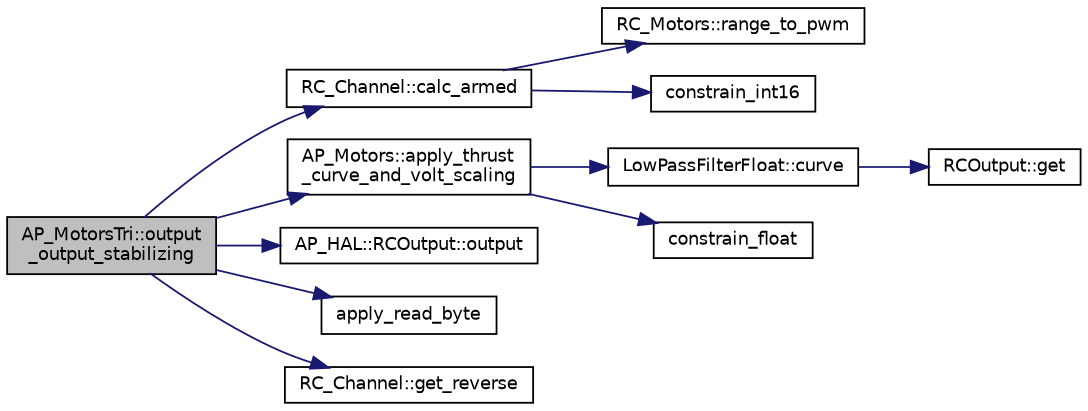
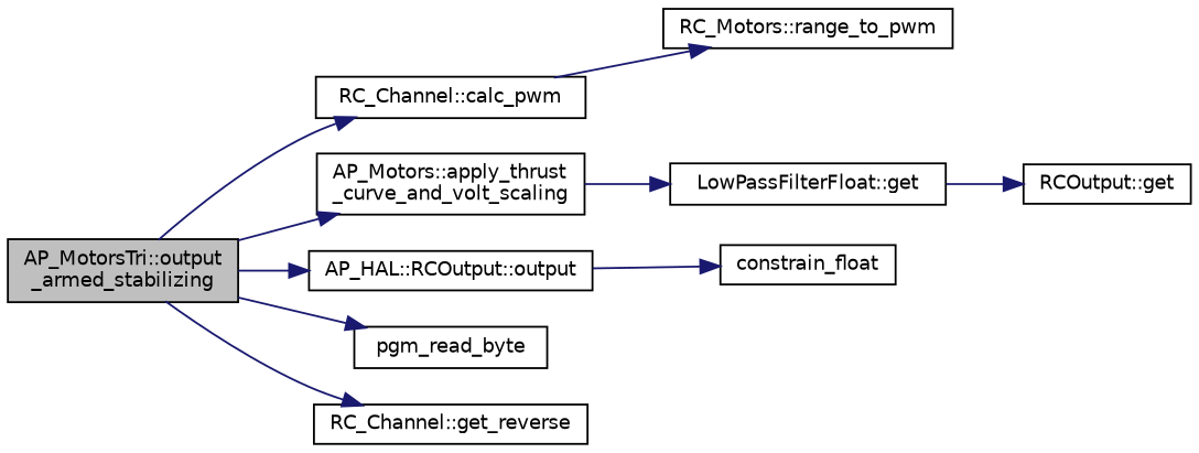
  digraph {
    rankdir=LR
    node [color=black fillcolor=white fontname=Helvetica fontsize=10 shape=record style=filled]
    edge [color=midnightblue fontname=Helvetica fontsize=10 labelfontname=Helvetica labelfontsize=10 style=solid]
-   n1 [fillcolor=grey75 fontcolor=black height=0.2 label="AP_MotorsTri::output\l_output_stabilizing" width=0.4]
-   n2 [height=0.2 label="RC_Channel::calc_armed" width=0.4]
+   n1 [fillcolor=grey75 fontcolor=black height=0.2 label="AP_MotorsTri::output\l_armed_stabilizing" width=0.4]
+   n2 [height=0.2 label="RC_Channel::calc_pwm" width=0.4]
    n3 [height=0.2 label="AP_Motors::apply_thrust\l_curve_and_volt_scaling" width=0.4]
    n4 [height=0.2 label="AP_HAL::RCOutput::output" width=0.4]
-   n5 [height=0.2 label=apply_read_byte width=0.4]
+   n5 [height=0.2 label=pgm_read_byte width=0.4]
    n6 [height=0.2 label="RC_Channel::get_reverse" width=0.4]
    n7 [height=0.2 label="RC_Motors::range_to_pwm" width=0.4]
-   n8 [height=0.2 label=constrain_int16 width=0.4]
-   n9 [height=0.2 label="LowPassFilterFloat::curve" width=0.4]
+   n9 [height=0.2 label="LowPassFilterFloat::get" width=0.4]
    n10 [height=0.2 label=constrain_float width=0.4]
    n11 [height=0.2 label="RCOutput::get" width=0.4]
    n1 -> n2
    n1 -> n3
    n1 -> n4
    n1 -> n5
    n1 -> n6
    n2 -> n7
-   n2 -> n8
    n3 -> n9
-   n3 -> n10
+   n4 -> n10
    n9 -> n11
  }
